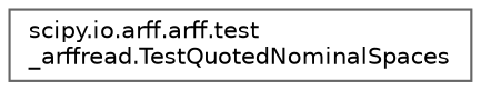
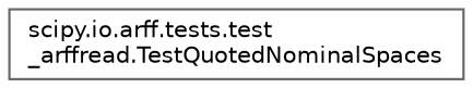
  digraph {
    rankdir=TB
-   n1 [color=grey40 fillcolor=white fontname=Helvetica fontsize=10 height=0.2 label="scipy.io.arff.arff.test\l_arffread.TestQuotedNominalSpaces" shape=box style=filled width=0.4]
+   n1 [color=grey40 fillcolor=white fontname=Helvetica fontsize=10 height=0.2 label="scipy.io.arff.tests.test\l_arffread.TestQuotedNominalSpaces" shape=box style=filled width=0.4]
  }
